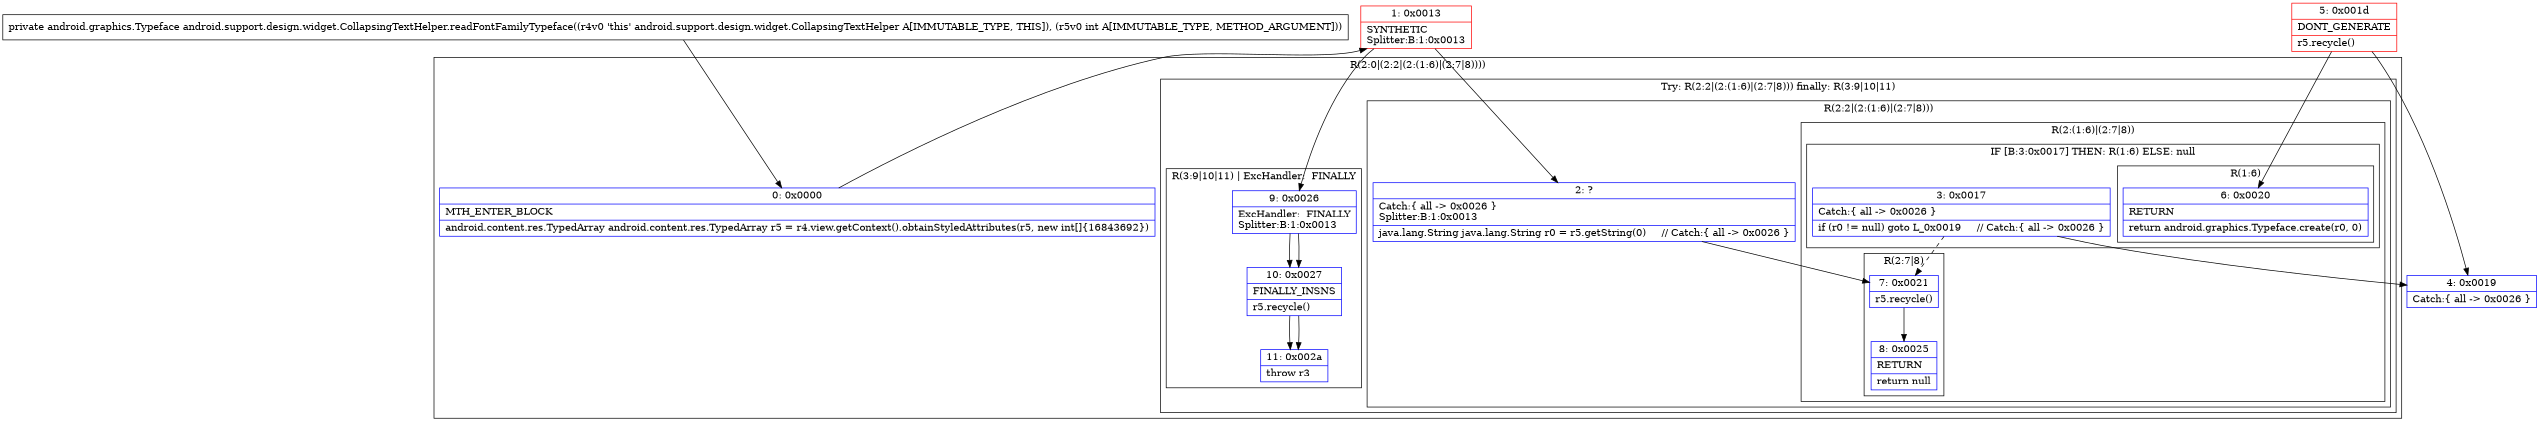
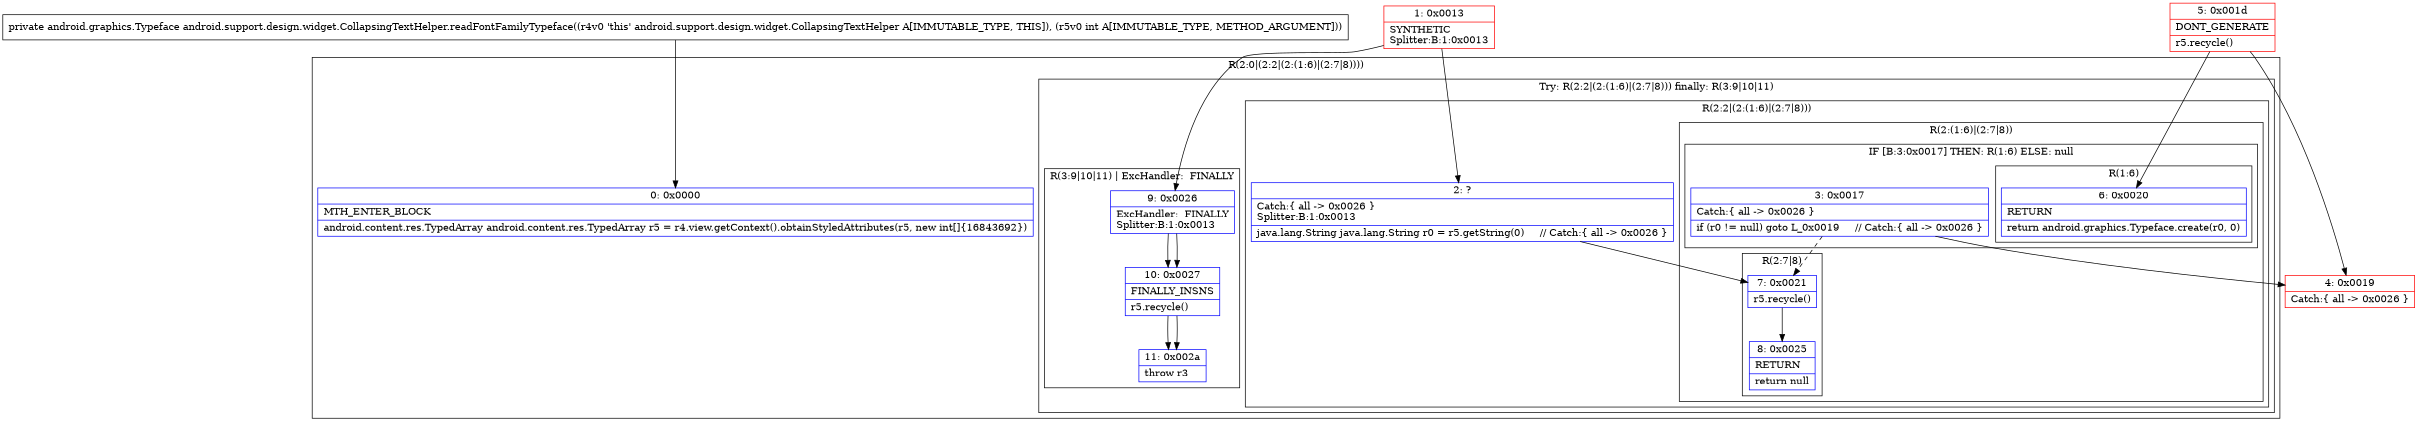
  digraph {
    node [color=blue shape=record]
    n1 [label="{6\:\ 0x0020|RETURN\l|return android.graphics.Typeface.create(r0, 0)\l}"]
    n2 [label="{3\:\ 0x0017|Catch:\{ all \-\> 0x0026 \}\l|if (r0 != null) goto L_0x0019     \/\/ Catch:\{ all \-\> 0x0026 \}\l}"]
    n3 [label="{7\:\ 0x0021|r5.recycle()\l}"]
    n4 [label="{8\:\ 0x0025|RETURN\l|return null\l}"]
    n5 [label="{2\:\ ?|Catch:\{ all \-\> 0x0026 \}\lSplitter:B:1:0x0013\l|java.lang.String java.lang.String r0 = r5.getString(0)     \/\/ Catch:\{ all \-\> 0x0026 \}\l}"]
    n6 [label="{9\:\ 0x0026|ExcHandler:  FINALLY\lSplitter:B:1:0x0013\l}"]
    n7 [label="{10\:\ 0x0027|FINALLY_INSNS\l|r5.recycle()\l}"]
    n8 [label="{11\:\ 0x002a|throw r3\l}"]
    n9 [label="{0\:\ 0x0000|MTH_ENTER_BLOCK\l|android.content.res.TypedArray android.content.res.TypedArray r5 = r4.view.getContext().obtainStyledAttributes(r5, new int[]\{16843692\})\l}"]
-   n10 [label="{4\:\ 0x0019|Catch:\{ all \-\> 0x0026 \}\l}"]
+   n10 [color=red label="{4\:\ 0x0019|Catch:\{ all \-\> 0x0026 \}\l}"]
    n11 [color=red label="{1\:\ 0x0013|SYNTHETIC\lSplitter:B:1:0x0013\l}"]
    n12 [color=red label="{5\:\ 0x001d|DONT_GENERATE\l|r5.recycle()\l}"]
    n13 [label="{private android.graphics.Typeface android.support.design.widget.CollapsingTextHelper.readFontFamilyTypeface((r4v0 'this' android.support.design.widget.CollapsingTextHelper A[IMMUTABLE_TYPE, THIS]), (r5v0 int A[IMMUTABLE_TYPE, METHOD_ARGUMENT])) }" color=""]
    subgraph cluster_1 {
      label="R(2:0|(2:2|(2:(1:6)|(2:7|8))))"
      n9
      subgraph cluster_2 {
        label="Try: R(2:2|(2:(1:6)|(2:7|8))) finally: R(3:9|10|11)"
        subgraph cluster_3 {
          label="R(2:2|(2:(1:6)|(2:7|8)))"
          n5
          subgraph cluster_4 {
            label="R(2:(1:6)|(2:7|8))"
            subgraph cluster_5 {
              label="IF [B:3:0x0017] THEN: R(1:6) ELSE: null"
              n2
              subgraph cluster_6 {
                label="R(1:6)"
                n1
              }
            }
            subgraph cluster_7 {
              label="R(2:7|8)"
              n3
              n4
            }
          }
        }
        subgraph cluster_8 {
          label="R(3:9|10|11) | ExcHandler:  FINALLY\l"
          n6
          n7
          n8
        }
      }
    }
    subgraph cluster_9 {
      label="R(3:9|10|11) | ExcHandler:  FINALLY\l"
    }
    n2 -> n3 [style=dashed]
    n2 -> n10
    n3 -> n4
    n5 -> n3
    n6 -> n7
    n6 -> n7
    n7 -> n8
    n7 -> n8
-   n9 -> n11
    n11 -> n5
    n11 -> n6
    n12 -> n1
    n12 -> n10
    n13 -> n9
  }
